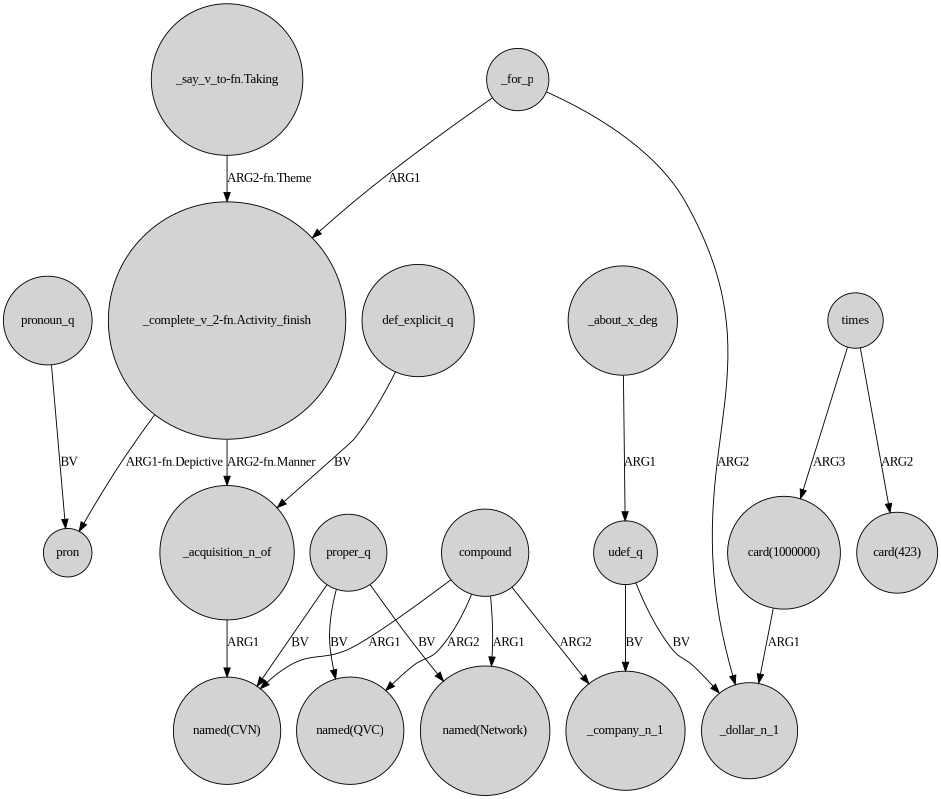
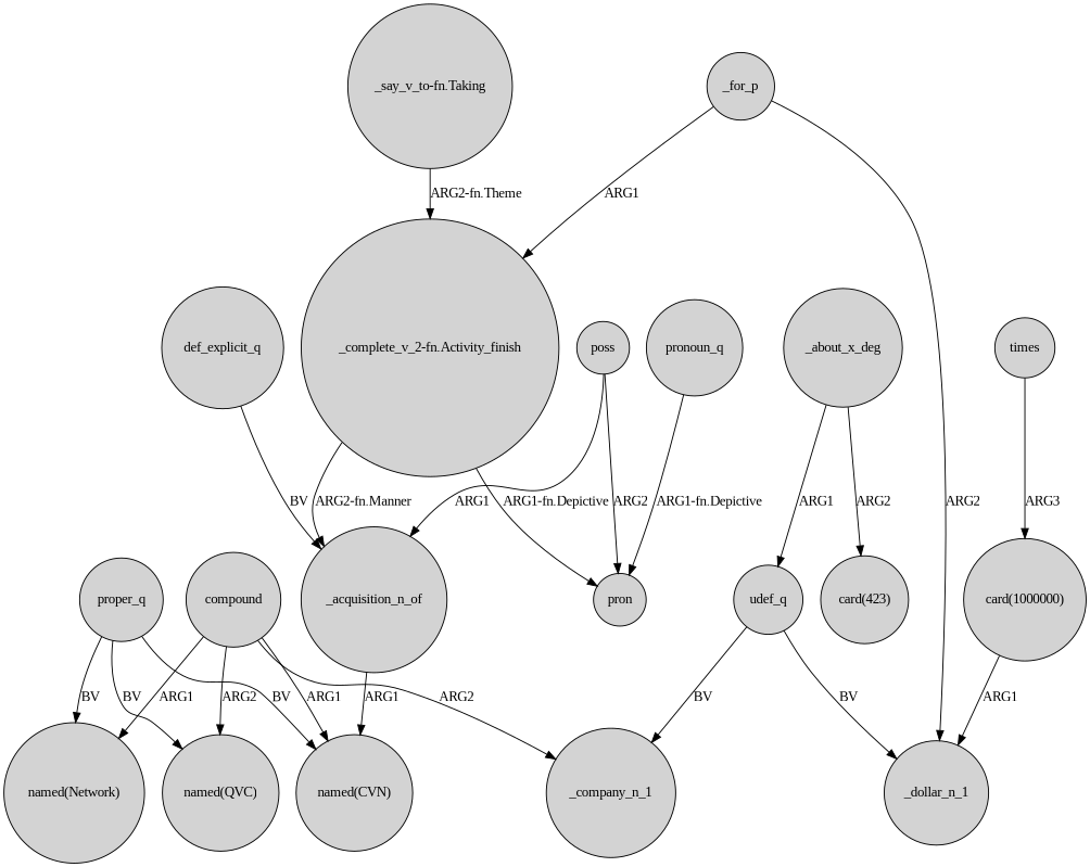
  digraph {
    fontname="Liberation Serif"
    node [fontname="Liberation Serif" shape=circle style=filled]
    edge [fontname="Liberation Serif"]
    "_say_v_to-fn.Taking"
    "_complete_v_2-fn.Activity_finish"
    pron
    _acquisition_n_of
    _for_p
    _dollar_n_1
    "named(CVN)"
    compound
    "named(Network)"
    _company_n_1
    "named(QVC)"
    udef_q
    times
    "card(1000000)"
    "card(423)"
    proper_q
    def_explicit_q
    _about_x_deg
    pronoun_q
+   poss
    "_say_v_to-fn.Taking" -> "_complete_v_2-fn.Activity_finish" [label="ARG2-fn.Theme"]
    "_complete_v_2-fn.Activity_finish" -> pron [label="ARG1-fn.Depictive"]
    "_complete_v_2-fn.Activity_finish" -> _acquisition_n_of [label="ARG2-fn.Manner"]
    _acquisition_n_of -> "named(CVN)" [label=ARG1]
    _for_p -> "_complete_v_2-fn.Activity_finish" [label=ARG1]
    _for_p -> _dollar_n_1 [label=ARG2]
    compound -> "named(CVN)" [label=ARG1]
    compound -> "named(Network)" [label=ARG1]
    compound -> _company_n_1 [label=ARG2]
    compound -> "named(QVC)" [label=ARG2]
    udef_q -> _dollar_n_1 [label=BV]
    udef_q -> _company_n_1 [label=BV]
    times -> "card(1000000)" [label=ARG3]
-   times -> "card(423)" [label=ARG2]
+   _about_x_deg -> "card(423)" [label=ARG2]
    "card(1000000)" -> _dollar_n_1 [label=ARG1]
    proper_q -> "named(CVN)" [label=BV]
    proper_q -> "named(Network)" [label=BV]
    proper_q -> "named(QVC)" [label=BV]
    def_explicit_q -> _acquisition_n_of [label=BV]
    _about_x_deg -> udef_q [label=ARG1]
-   pronoun_q -> pron [label=BV]
+   pronoun_q -> pron [label="ARG1-fn.Depictive"]
+   poss -> pron [label=ARG2]
+   poss -> _acquisition_n_of [label=ARG1]
  }
